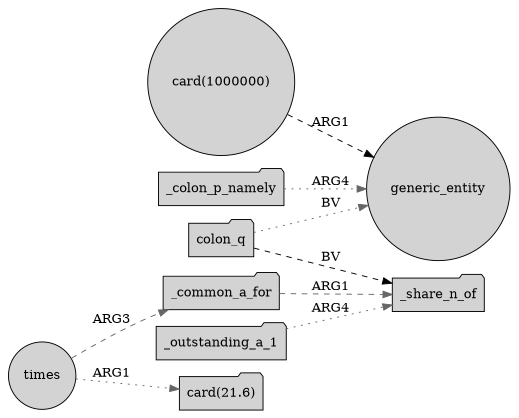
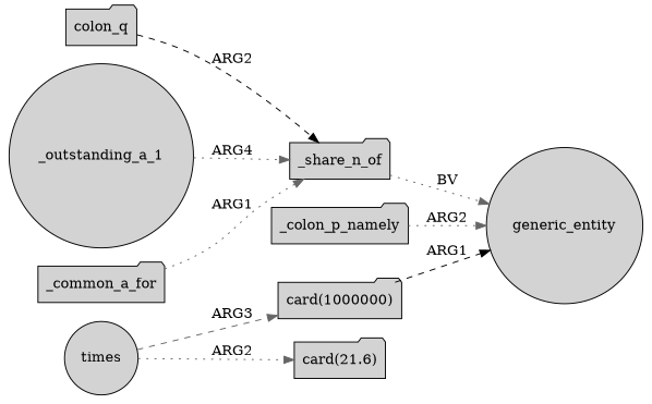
  digraph {
    rankdir=LR
    node [shape=folder style=filled]
    edge [color=gray40 style=dotted]
-   "card(1000000)" [shape=circle]
+   "card(1000000)"
    generic_entity [shape=circle]
    times [shape=circle]
    "card(21.6)"
    n5 [label=colon_q]
    _share_n_of
-   _outstanding_a_1
+   _outstanding_a_1 [shape=circle]
    _common_a_for
    _colon_p_namely
    "card(1000000)" -> generic_entity [color=black label=ARG1 style=dashed]
-   times -> _common_a_for [label=ARG3 style=dashed]
-   times -> "card(21.6)" [label=ARG1]
-   n5 -> generic_entity [label=BV]
-   n5 -> _share_n_of [color=black label=BV style=dashed]
+   times -> "card(1000000)" [label=ARG3 style=dashed]
+   times -> "card(21.6)" [label=ARG2]
+   _share_n_of -> generic_entity [label=BV]
+   n5 -> _share_n_of [color=black label=ARG2 style=dashed]
    _outstanding_a_1 -> _share_n_of [label=ARG4]
-   _common_a_for -> _share_n_of [label=ARG1 style=dashed]
-   _colon_p_namely -> generic_entity [label=ARG4]
+   _common_a_for -> _share_n_of [label=ARG1]
+   _colon_p_namely -> generic_entity [label=ARG2]
  }
